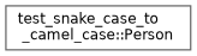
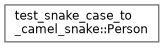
  digraph {
    rankdir=LR
-   n1 [color=grey40 fillcolor=white fontname=Helvetica fontsize=10 height=0.2 label="test_snake_case_to\l_camel_case::Person" shape=box style=filled width=0.4]
+   n1 [color=grey40 fillcolor=white fontname=Helvetica fontsize=10 height=0.2 label="test_snake_case_to\l_camel_snake::Person" shape=box style=filled width=0.4]
  }
